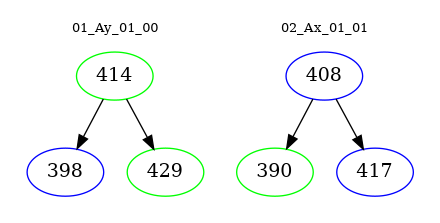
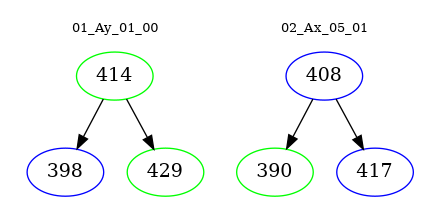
  digraph {
    node [color=green]
    edge [color=black]
    n1 [label=414]
    n2 [color=blue label=398]
    n3 [label=429]
    n4 [color=blue label=408]
    n5 [label=390]
    n6 [color=blue label=417]
    subgraph cluster_1 {
      color=white
      fontsize=10
      label="01_Ay_01_00"
      n1
      n2
      n3
    }
    subgraph cluster_2 {
      color=white
      fontsize=10
-     label="02_Ax_01_01"
+     label="02_Ax_05_01"
      n4
      n5
      n6
    }
    n1 -> n2
    n1 -> n3
    n4 -> n5
    n4 -> n6
  }
